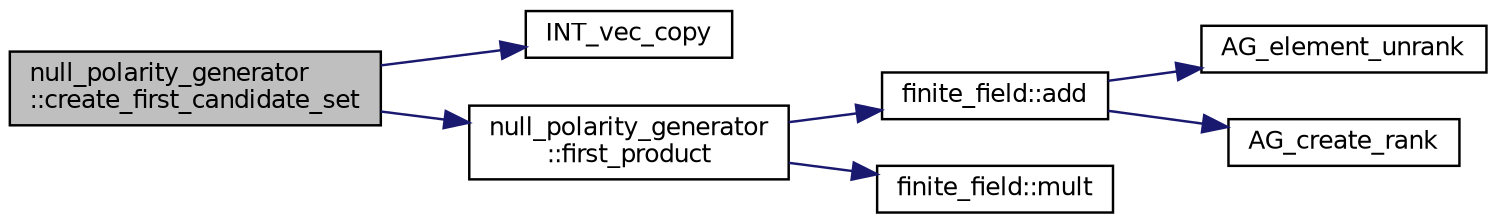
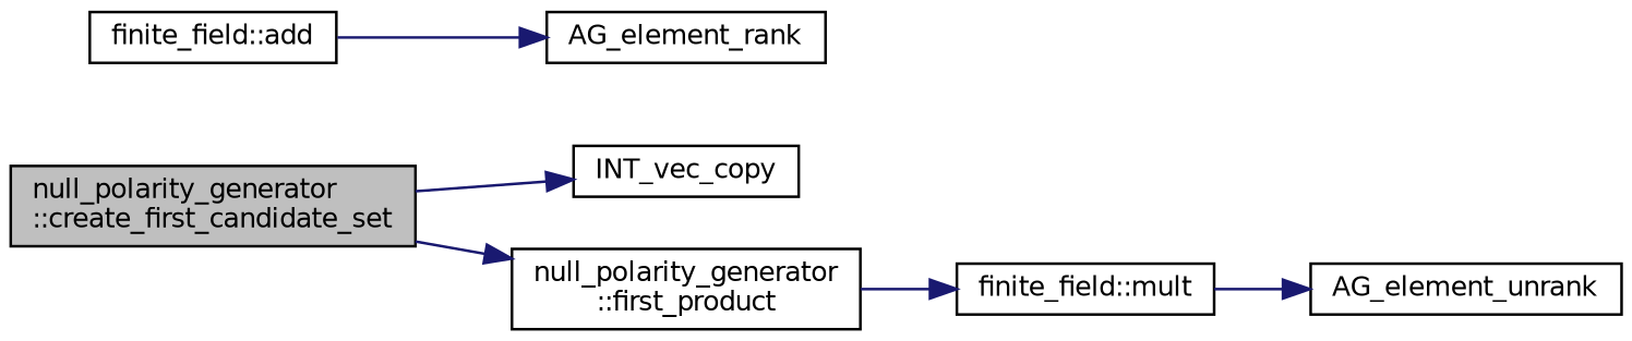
  digraph {
    rankdir=LR
    node [color=black fillcolor=white fontname=Helvetica fontsize=10 shape=record style=filled]
    edge [color=midnightblue fontname=Helvetica fontsize=10 labelfontname=Helvetica labelfontsize=10 style=solid]
    n1 [fillcolor=grey75 fontcolor=black height=0.2 label="null_polarity_generator\l::create_first_candidate_set" width=0.4]
    n2 [height=0.2 label=INT_vec_copy width=0.4]
    n3 [height=0.2 label="null_polarity_generator\l::first_product" width=0.4]
    n4 [height=0.2 label="finite_field::add" width=0.4]
    n5 [height=0.2 label="finite_field::mult" width=0.4]
    n6 [height=0.2 label=AG_element_unrank width=0.4]
-   n7 [height=0.2 label=AG_create_rank width=0.4]
+   n7 [height=0.2 label=AG_element_rank width=0.4]
    n1 -> n2
    n1 -> n3
-   n3 -> n4
    n3 -> n5
-   n4 -> n6
+   n5 -> n6
    n4 -> n7
  }
